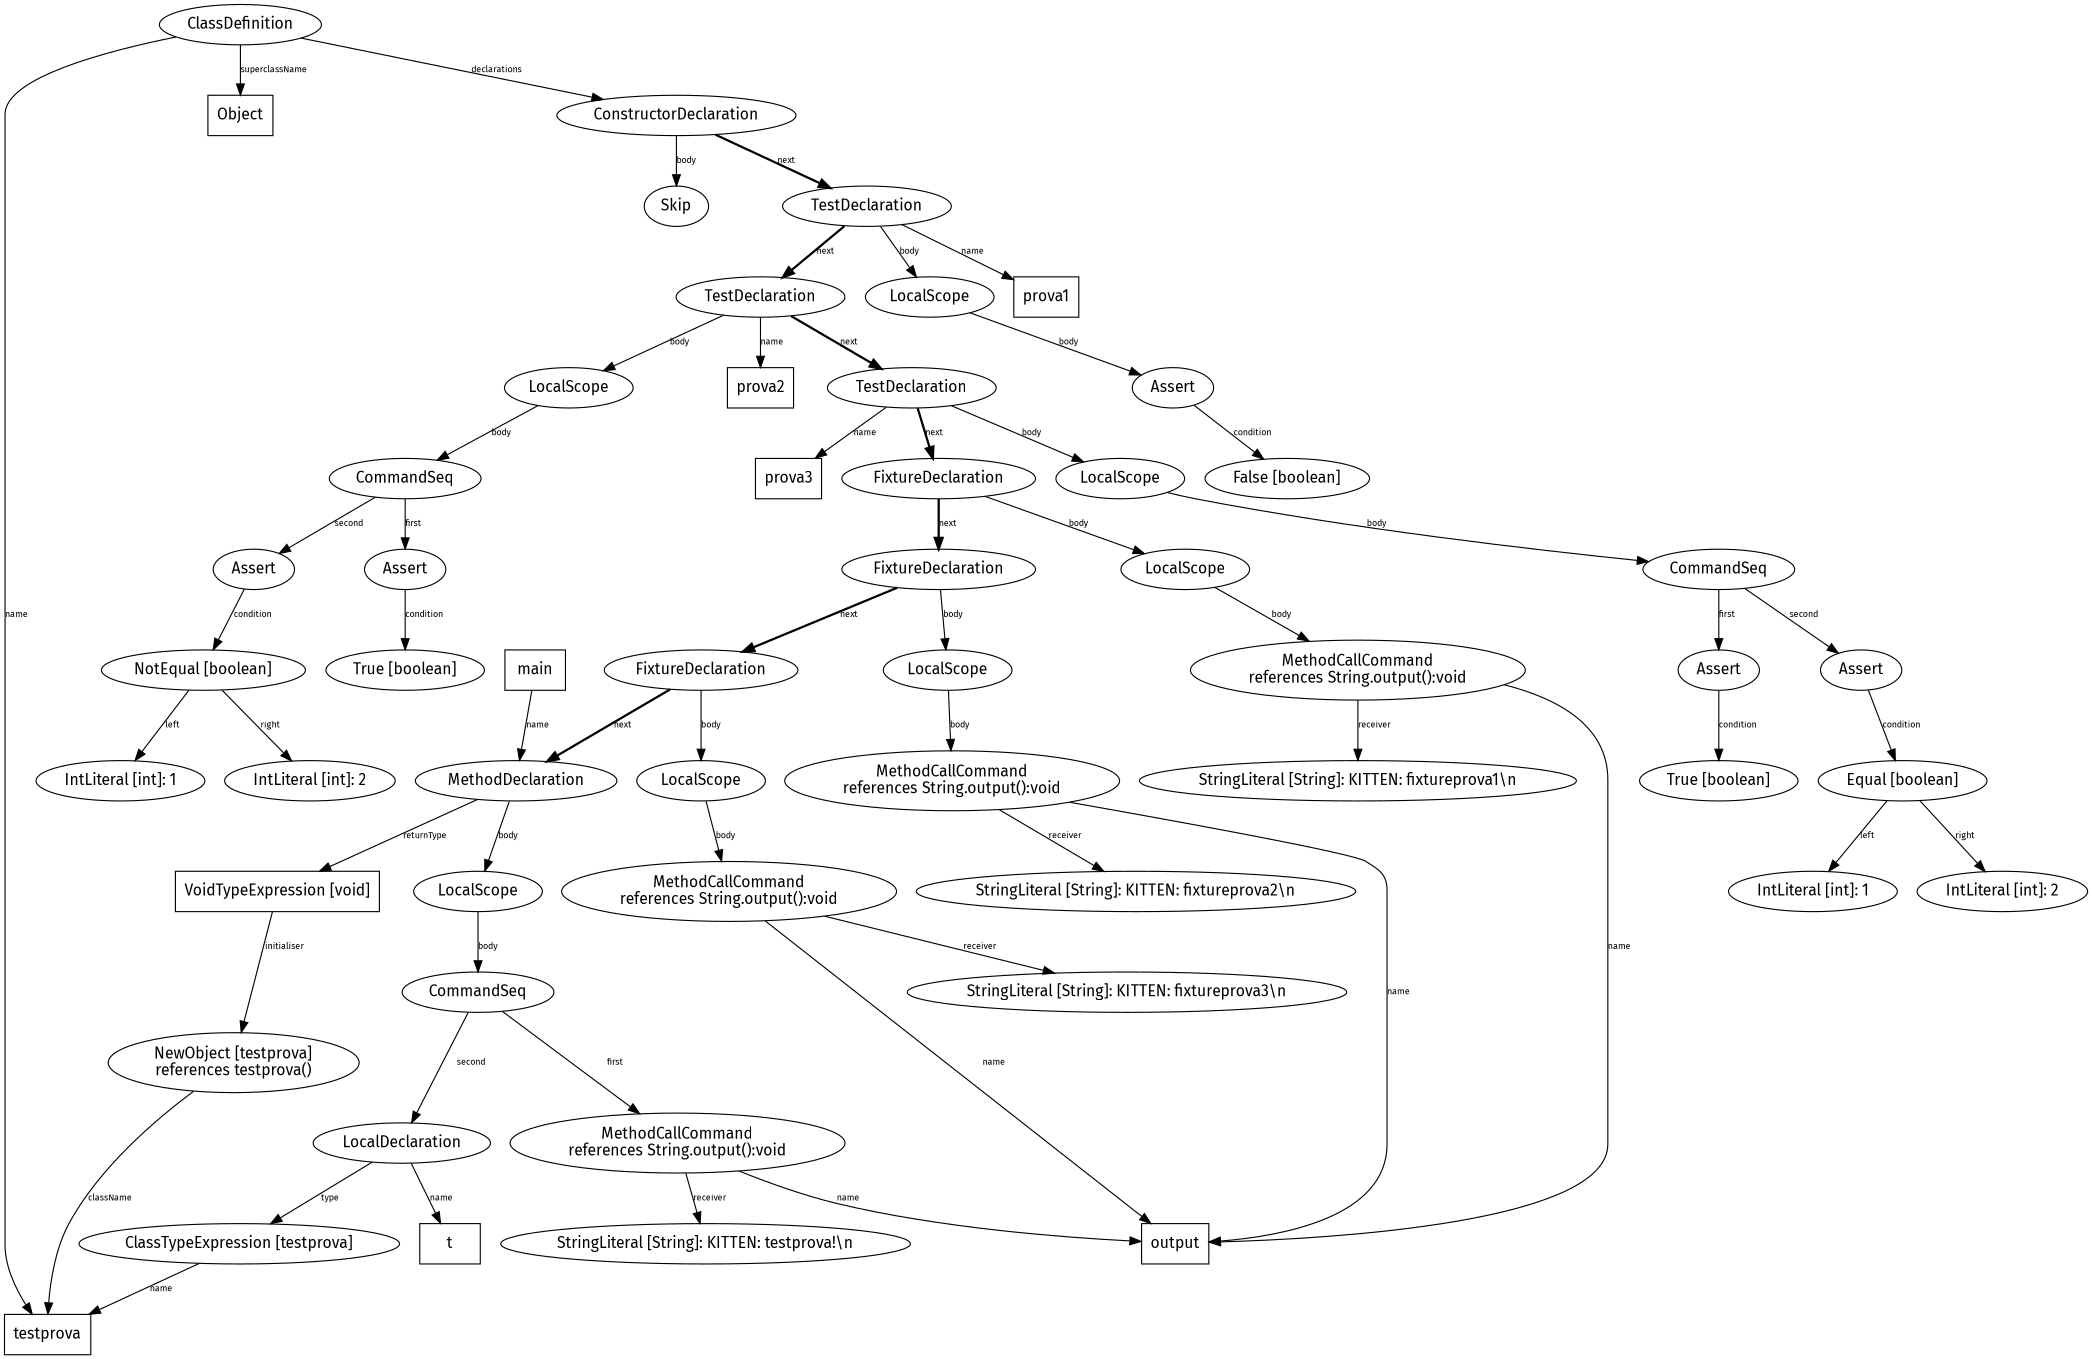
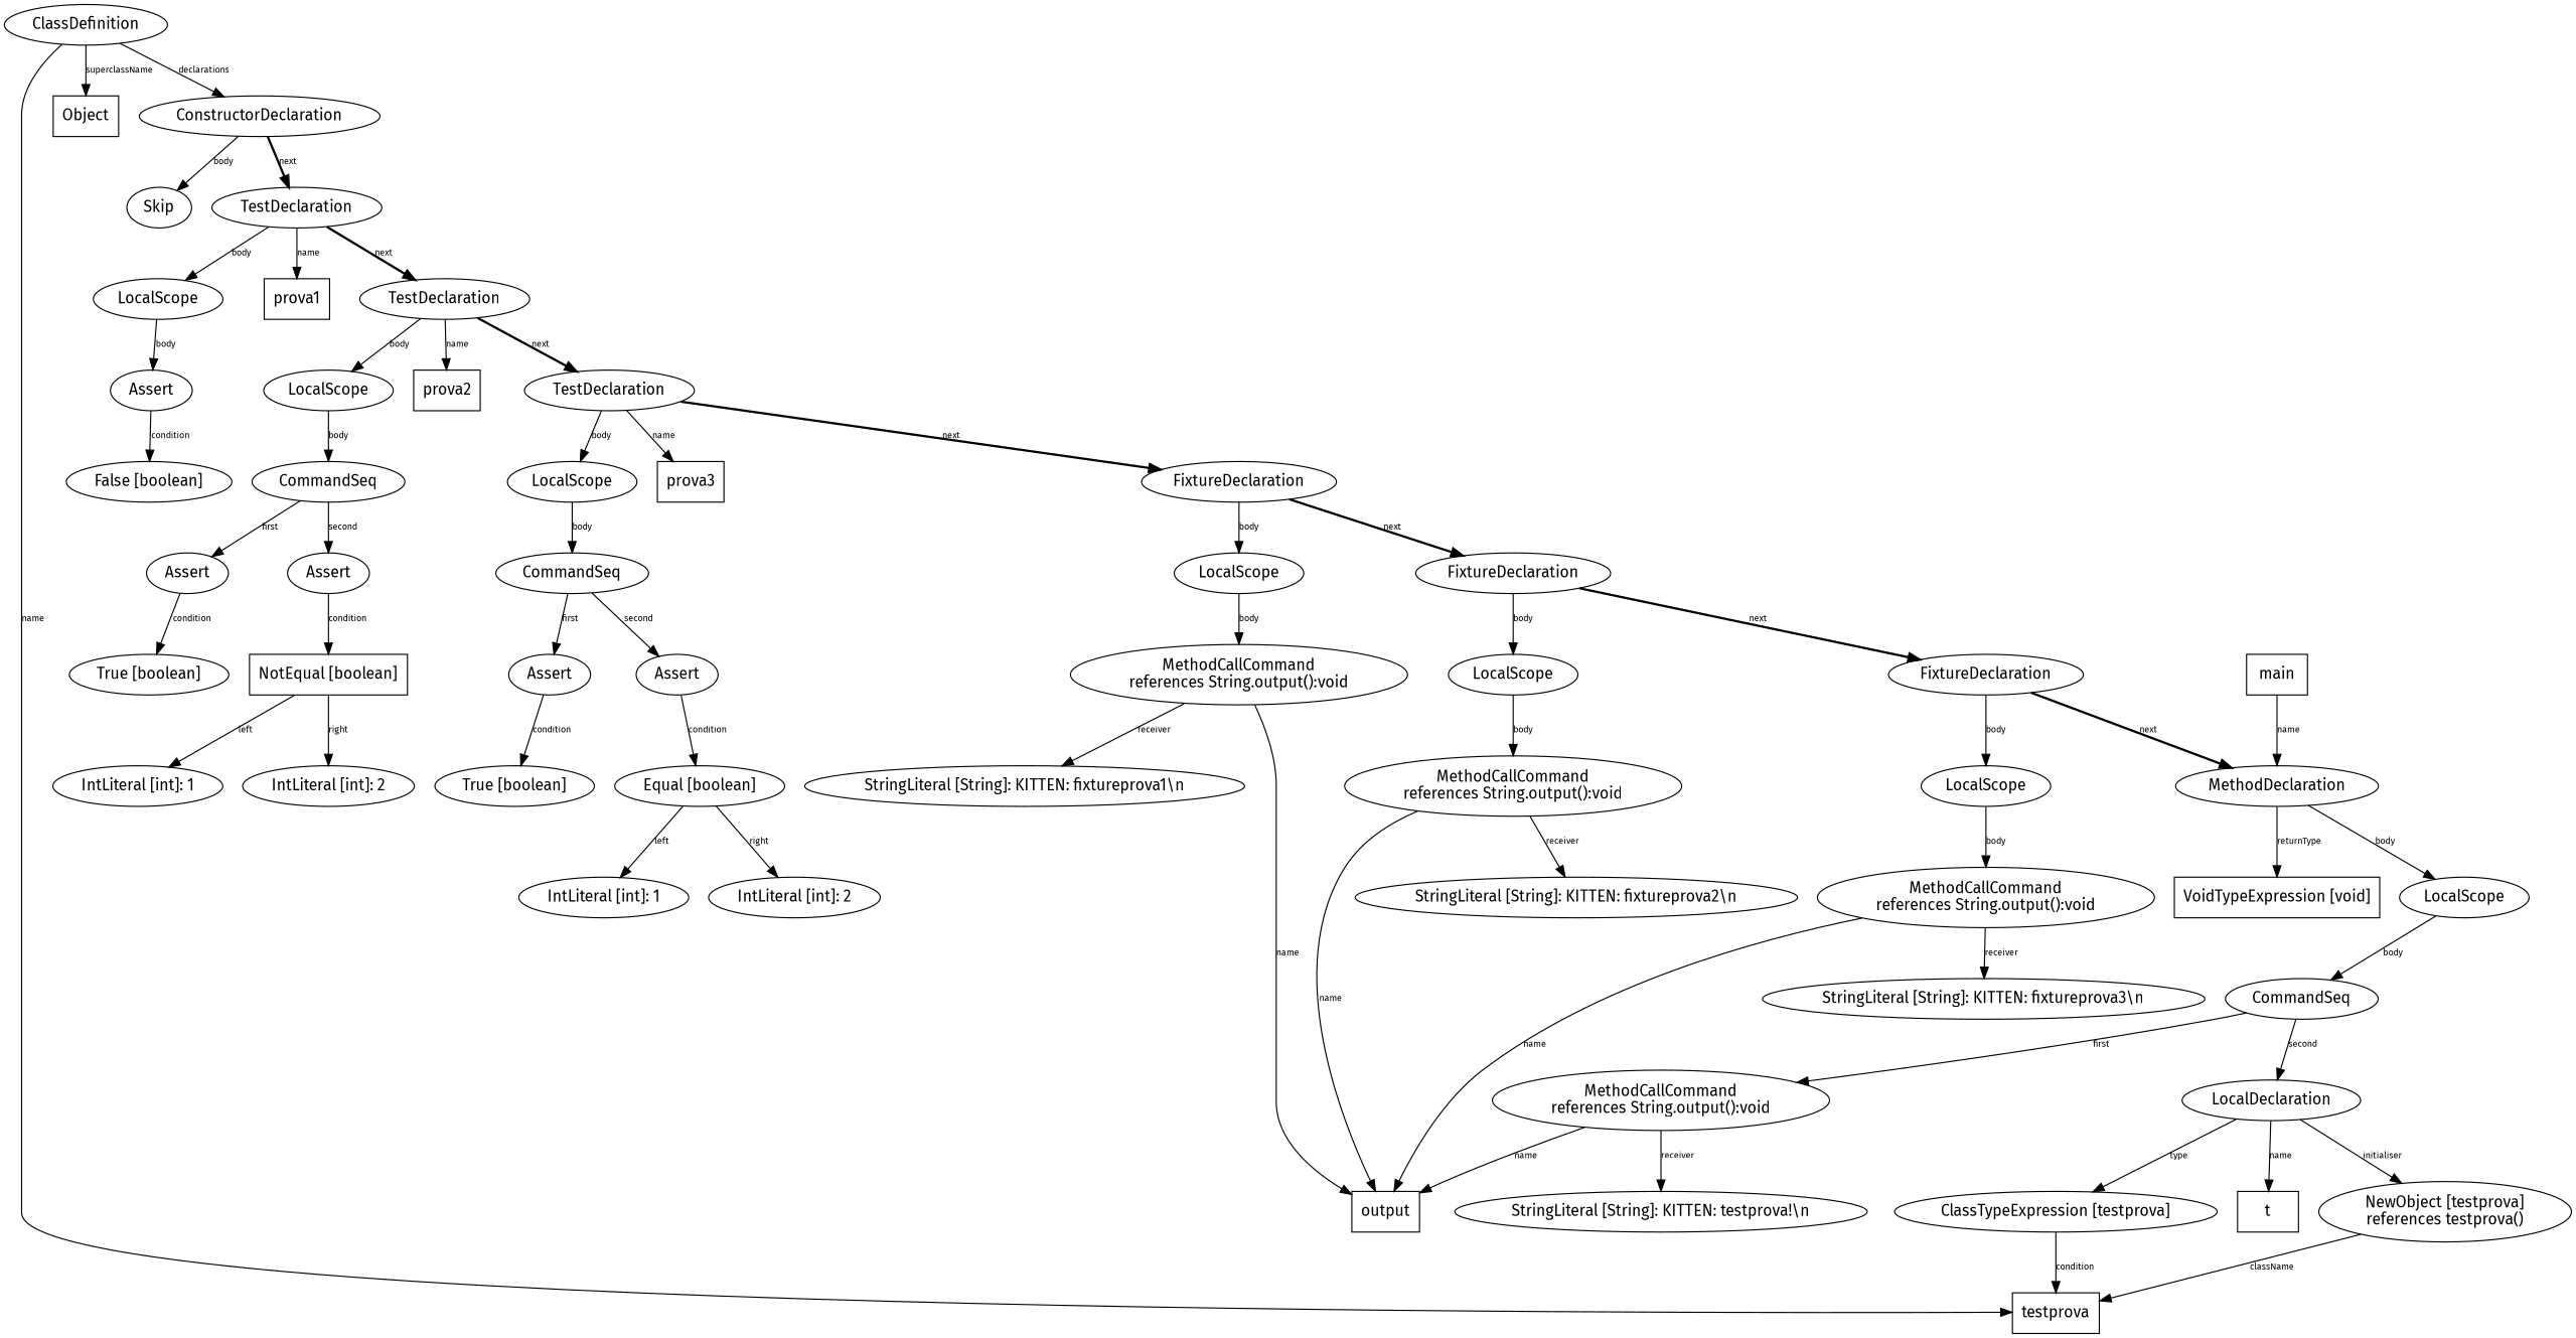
  digraph {
    fontname="Fira Sans"
    node [fontname="Fira Sans"]
    edge [fontname="Fira Sans" fontsize=8]
    n1 [label=ClassDefinition]
    n2 [label=testprova shape=box]
    n3 [label=Object shape=box]
    n4 [label=ConstructorDeclaration]
    n5 [label=Skip]
    n6 [label=TestDeclaration]
    n7 [label=LocalScope]
    n8 [label=prova1 shape=box]
    n9 [label=TestDeclaration]
    n10 [label=Assert]
    n11 [label=LocalScope]
    n12 [label=prova2 shape=box]
    n13 [label=TestDeclaration]
    n14 [label="False [boolean]"]
    n15 [label=CommandSeq]
    n16 [label=LocalScope]
    n17 [label=prova3 shape=box]
    n18 [label=FixtureDeclaration]
    n19 [label=Assert]
    n20 [label=Assert]
    n21 [label="True [boolean]"]
-   n22 [label="NotEqual [boolean]"]
+   n22 [label="NotEqual [boolean]" shape=box]
    n23 [label="IntLiteral [int]: 1"]
    n24 [label="IntLiteral [int]: 2"]
    n25 [label=CommandSeq]
    n26 [label=LocalScope]
    n27 [label=FixtureDeclaration]
    n28 [label=Assert]
    n29 [label=Assert]
    n30 [label="True [boolean]"]
    n31 [label="Equal [boolean]"]
    n32 [label="IntLiteral [int]: 1"]
    n33 [label="IntLiteral [int]: 2"]
    n34 [label="MethodCallCommand\nreferences String.output():void"]
    n35 [label=LocalScope]
    n36 [label=FixtureDeclaration]
    n37 [label="StringLiteral [String]: KITTEN: fixtureprova1\\n"]
    n38 [label=output shape=box]
    n39 [label="MethodCallCommand\nreferences String.output():void"]
    n40 [label=LocalScope]
    n41 [label=MethodDeclaration]
    n42 [label="StringLiteral [String]: KITTEN: fixtureprova2\\n"]
    n43 [label="MethodCallCommand\nreferences String.output():void"]
    n44 [label="VoidTypeExpression [void]" shape=box]
    n45 [label=LocalScope]
    n46 [label="StringLiteral [String]: KITTEN: fixtureprova3\\n"]
    n47 [label=main shape=box]
    n48 [label=CommandSeq]
    n49 [label="MethodCallCommand\nreferences String.output():void"]
    n50 [label=LocalDeclaration]
    n51 [label="StringLiteral [String]: KITTEN: testprova!\\n"]
    n52 [label="ClassTypeExpression [testprova]"]
    n53 [label=t shape=box]
    n54 [label="NewObject [testprova]\nreferences testprova()"]
    n1 -> n2 [label=name]
    n1 -> n3 [label=superclassName]
    n1 -> n4 [label=declarations]
    n4 -> n5 [label=body]
    n4 -> n6 [label=next style=bold]
    n6 -> n7 [label=body]
    n6 -> n8 [label=name]
    n6 -> n9 [label=next style=bold]
    n7 -> n10 [label=body]
    n9 -> n11 [label=body]
    n9 -> n12 [label=name]
    n9 -> n13 [label=next style=bold]
    n10 -> n14 [label=condition]
    n11 -> n15 [label=body]
    n13 -> n16 [label=body]
    n13 -> n17 [label=name]
    n13 -> n18 [label=next style=bold]
    n15 -> n19 [label=first]
    n15 -> n20 [label=second]
    n16 -> n25 [label=body]
    n18 -> n26 [label=body]
    n18 -> n27 [label=next style=bold]
    n19 -> n21 [label=condition]
    n20 -> n22 [label=condition]
    n22 -> n23 [label=left]
    n22 -> n24 [label=right]
    n25 -> n28 [label=first]
    n25 -> n29 [label=second]
    n26 -> n34 [label=body]
    n27 -> n35 [label=body]
    n27 -> n36 [label=next style=bold]
    n28 -> n30 [label=condition]
    n29 -> n31 [label=condition]
    n31 -> n32 [label=left]
    n31 -> n33 [label=right]
    n34 -> n37 [label=receiver]
    n34 -> n38 [label=name]
    n35 -> n39 [label=body]
    n36 -> n40 [label=body]
    n36 -> n41 [label=next style=bold]
    n39 -> n38 [label=name]
    n39 -> n42 [label=receiver]
    n40 -> n43 [label=body]
    n41 -> n44 [label=returnType]
    n41 -> n45 [label=body]
    n43 -> n38 [label=name]
    n43 -> n46 [label=receiver]
    n45 -> n48 [label=body]
    n47 -> n41 [label=name]
    n48 -> n49 [label=first]
    n48 -> n50 [label=second]
    n49 -> n38 [label=name]
    n49 -> n51 [label=receiver]
    n50 -> n52 [label=type]
    n50 -> n53 [label=name]
-   n44 -> n54 [label=initialiser]
-   n52 -> n2 [label=name]
+   n50 -> n54 [label=initialiser]
+   n52 -> n2 [label=condition]
    n54 -> n2 [label=className]
  }
